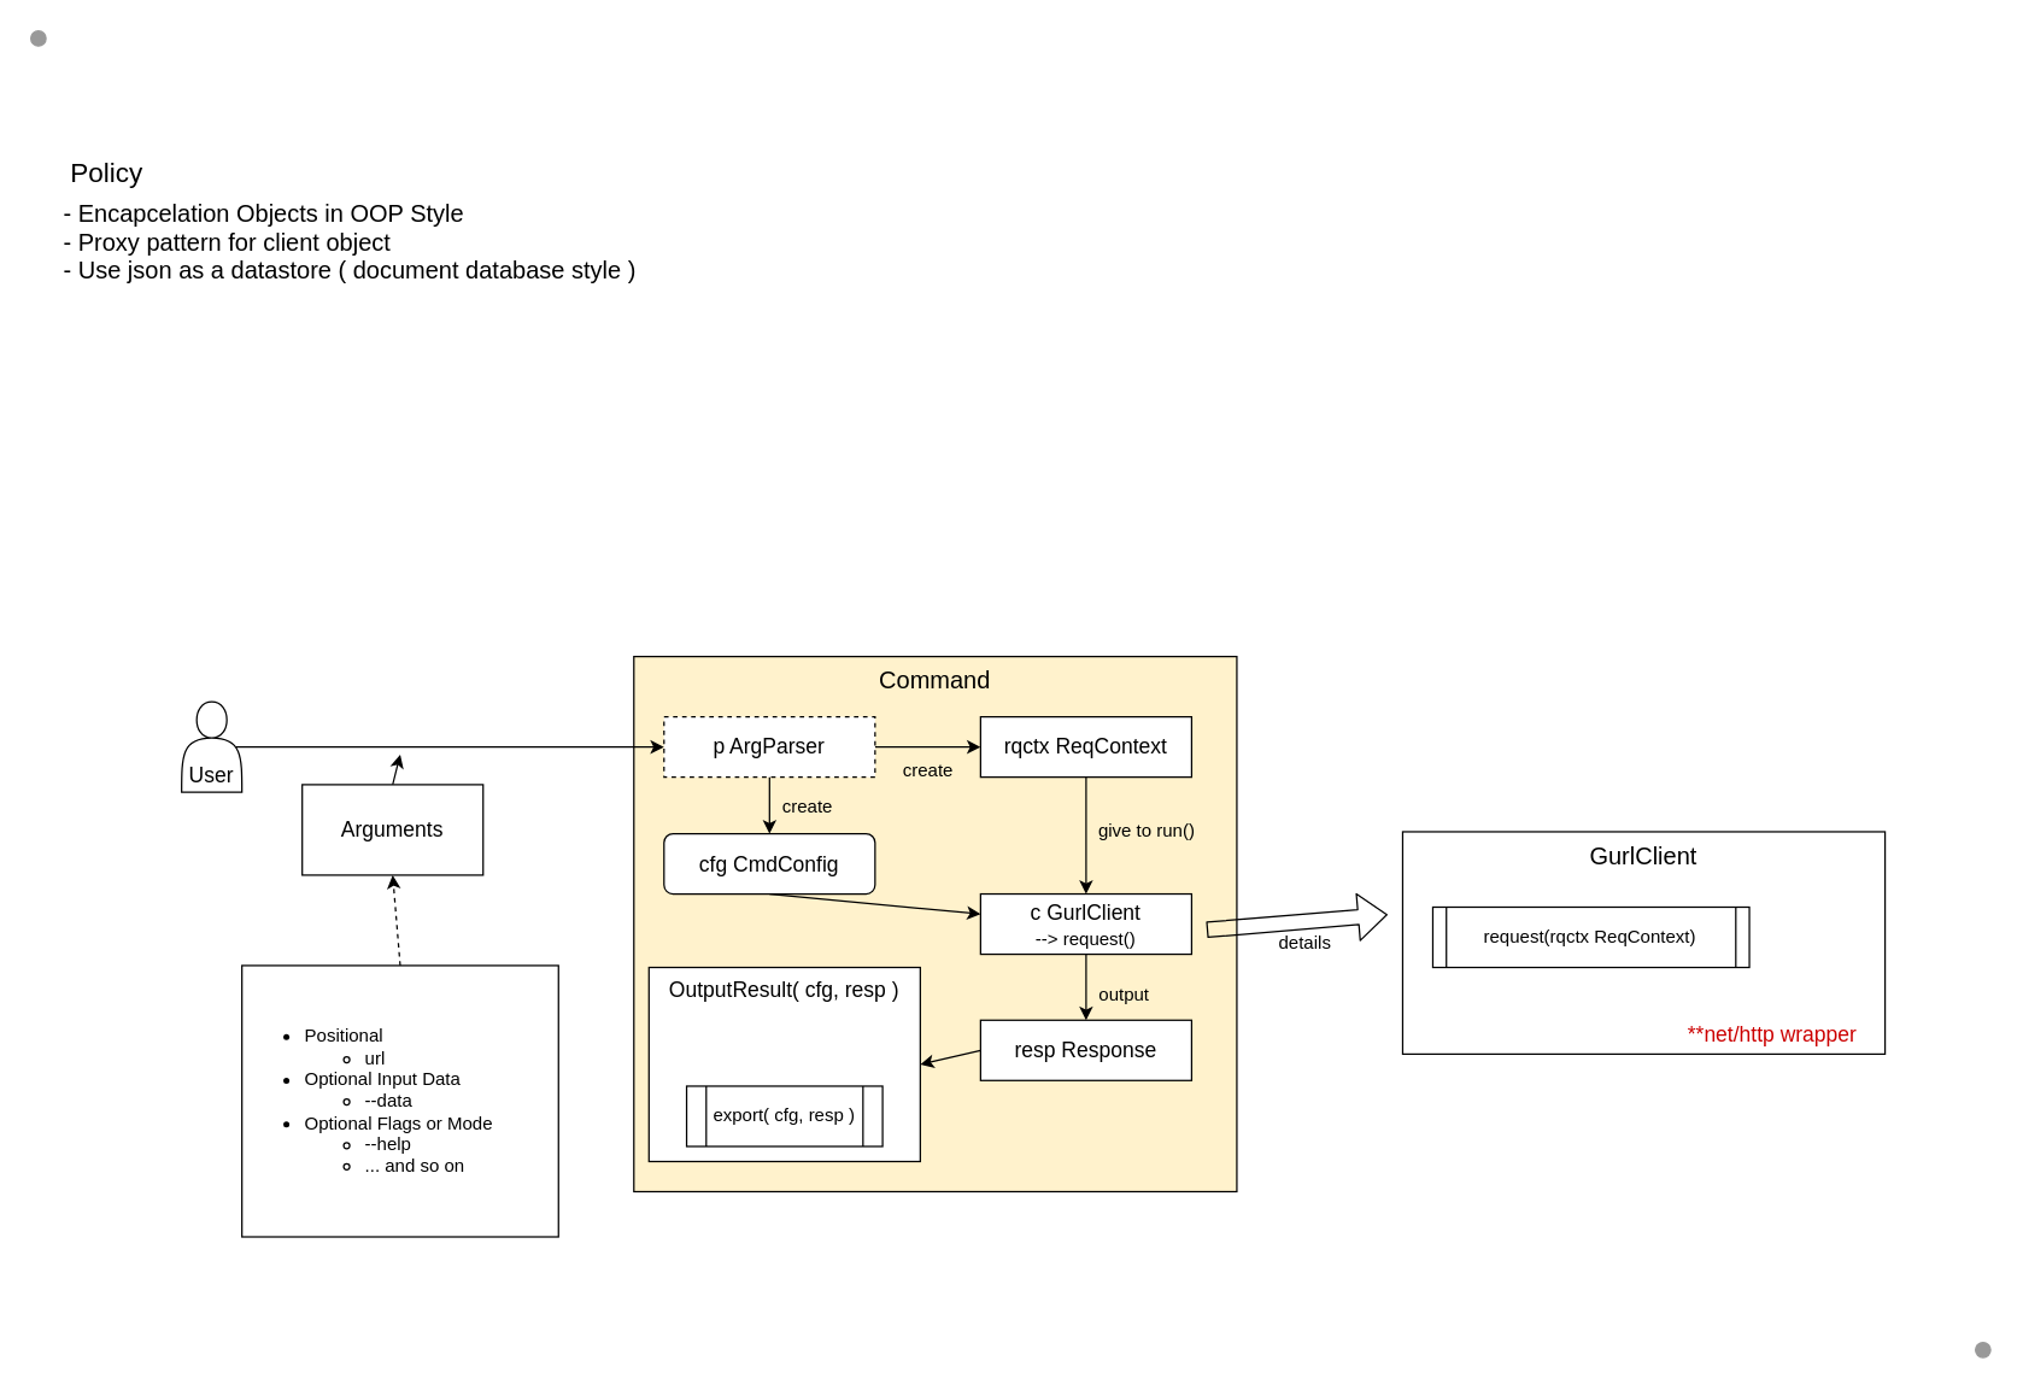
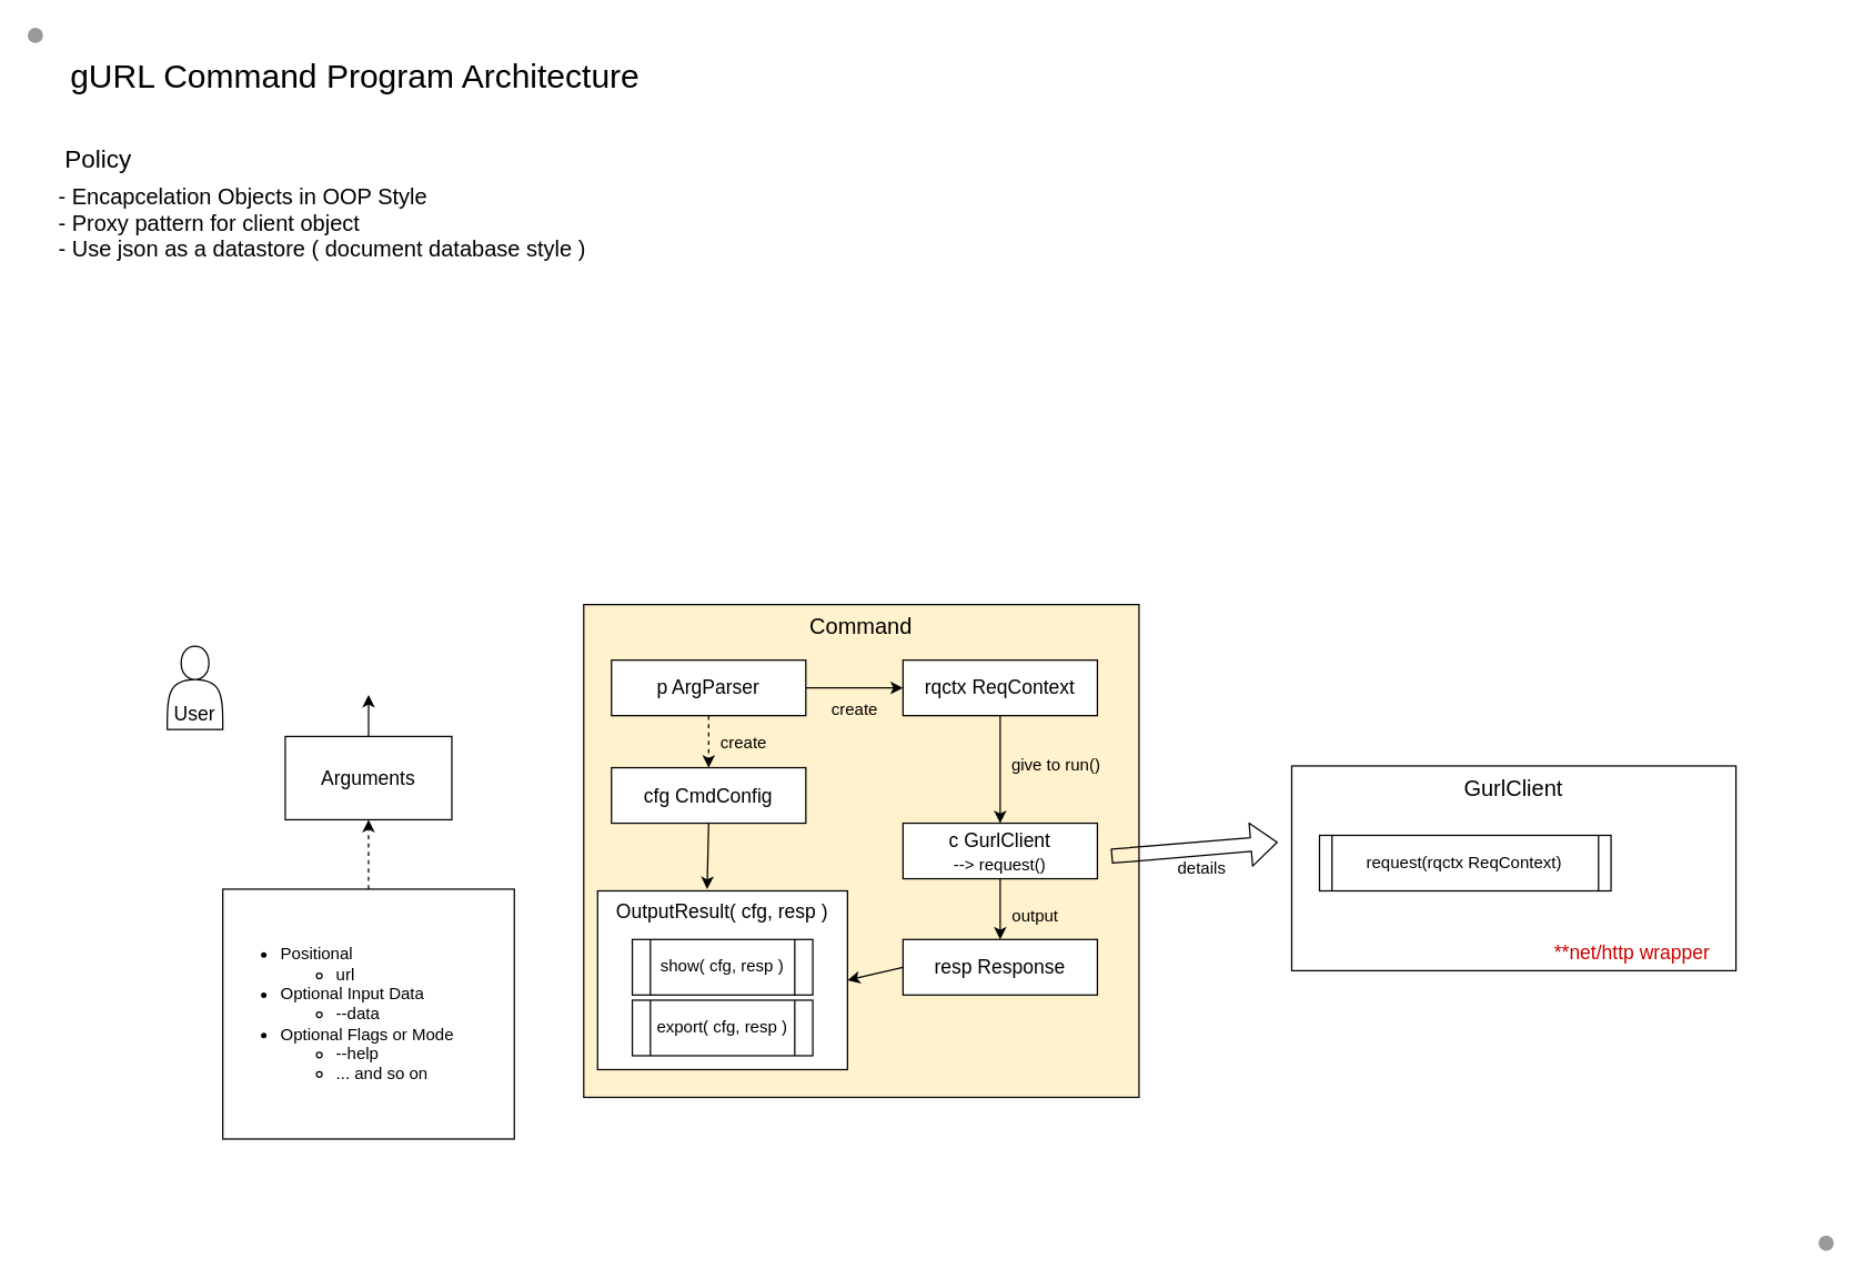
  <mxCell id="0" />
  <mxCell id="1" parent="0" />
  <mxCell id="2" value="Policy" style="text;html=1;align=center;verticalAlign=middle;resizable=0;points=[];autosize=1;strokeColor=none;fillColor=none;fontSize=18;" parent="1" vertex="1"><mxGeometry x="40" y="100" width="60" height="30" as="geometry" /></mxCell>
+ <mxCell id="3" value="gURL Command Program Architecture" style="text;html=1;align=center;verticalAlign=middle;resizable=0;points=[];autosize=1;strokeColor=none;fillColor=none;fontSize=24;" parent="1" vertex="1"><mxGeometry x="40" y="40" width="430" height="30" as="geometry" /></mxCell>
  <mxCell id="4" value="- Encapcelation Objects in OOP Style&lt;br&gt;- Proxy pattern for client object&lt;br&gt;- Use json as a datastore ( document database style )" style="text;html=1;align=left;verticalAlign=middle;resizable=0;points=[];autosize=1;strokeColor=none;fillColor=none;fontSize=16;" parent="1" vertex="1"><mxGeometry x="40" y="130" width="400" height="60" as="geometry" /></mxCell>
  <mxCell id="5" value="User" style="shape=actor;whiteSpace=wrap;html=1;fontSize=14;verticalAlign=bottom;" parent="1" vertex="1"><mxGeometry x="120" y="465" width="40" height="60" as="geometry" /></mxCell>
  <mxCell id="6" style="edgeStyle=none;html=1;exitX=0.5;exitY=0;exitDx=0;exitDy=0;fontSize=14;" parent="1" source="7" edge="1"><mxGeometry relative="1" as="geometry"><mxPoint x="265" y="500" as="targetPoint" /></mxGeometry></mxCell>
- <mxCell id="7" value="Arguments" style="whiteSpace=wrap;html=1;fontSize=14;" parent="1" vertex="1"><mxGeometry x="200" y="520" width="120" height="60" as="geometry" /></mxCell>
+ <mxCell id="7" value="Arguments" style="whiteSpace=wrap;html=1;fontSize=14;" parent="1" vertex="1"><mxGeometry x="205" y="530" width="120" height="60" as="geometry" /></mxCell>
  <mxCell id="8" style="edgeStyle=none;html=1;exitX=0.5;exitY=0;exitDx=0;exitDy=0;entryX=0.5;entryY=1;entryDx=0;entryDy=0;fontSize=12;dashed=1;" parent="1" source="9" target="7" edge="1"><mxGeometry relative="1" as="geometry" /></mxCell>
  <mxCell id="9" value="&lt;blockquote style=&quot;margin: 0px 0px 0px 40px ; border: none ; padding: 0px ; font-size: 12px&quot;&gt;&lt;/blockquote&gt;&lt;ul&gt;&lt;li style=&quot;font-size: 12px&quot;&gt;Positional&lt;/li&gt;&lt;ul style=&quot;font-size: 12px&quot;&gt;&lt;li style=&quot;font-size: 12px&quot;&gt;url&lt;/li&gt;&lt;/ul&gt;&lt;li style=&quot;font-size: 12px&quot;&gt;Optional Input Data&lt;/li&gt;&lt;ul style=&quot;font-size: 12px&quot;&gt;&lt;li style=&quot;font-size: 12px&quot;&gt;--data&lt;/li&gt;&lt;/ul&gt;&lt;li&gt;Optional Flags or Mode&lt;/li&gt;&lt;ul style=&quot;font-size: 12px&quot;&gt;&lt;li style=&quot;font-size: 12px&quot;&gt;--help&lt;/li&gt;&lt;li style=&quot;font-size: 12px&quot;&gt;... and so on&lt;/li&gt;&lt;/ul&gt;&lt;/ul&gt;" style="whiteSpace=wrap;html=1;fontSize=12;align=left;" parent="1" vertex="1"><mxGeometry x="160" y="640" width="210" height="180" as="geometry" /></mxCell>
  <mxCell id="10" value="" style="ellipse;whiteSpace=wrap;html=1;aspect=fixed;fontSize=14;fontColor=#000000;fillColor=#999999;strokeColor=#999999;" parent="1" vertex="1"><mxGeometry width="10" height="10" as="geometry" x="20" y="20" /></mxCell>
  <mxCell id="11" value="" style="ellipse;whiteSpace=wrap;html=1;aspect=fixed;fontSize=14;fontColor=#000000;fillColor=#999999;strokeColor=#999999;" parent="1" vertex="1"><mxGeometry x="1310" y="890" width="10" height="10" as="geometry" /></mxCell>
  <mxCell id="12" value="Command" style="whiteSpace=wrap;html=1;fontSize=16;verticalAlign=top;fillColor=#fff2cc;" vertex="1" parent="1"><mxGeometry x="420" y="435" width="400" height="355" as="geometry" /></mxCell>
  <mxCell id="13" style="edgeStyle=none;html=1;exitX=1;exitY=0.5;exitDx=0;exitDy=0;fontSize=12;entryX=0;entryY=0.5;entryDx=0;entryDy=0;entryPerimeter=0;" edge="1" parent="1" source="14" target="26"><mxGeometry relative="1" as="geometry"><mxPoint x="630" y="495" as="targetPoint" /></mxGeometry></mxCell>
- <mxCell id="14" value="p ArgParser" style="whiteSpace=wrap;html=1;fontSize=14;dashed=1;" vertex="1" parent="1"><mxGeometry x="440" y="475" width="140" height="40" as="geometry" /></mxCell>
+ <mxCell id="14" value="p ArgParser" style="whiteSpace=wrap;html=1;fontSize=14;" vertex="1" parent="1"><mxGeometry x="440" y="475" width="140" height="40" as="geometry" /></mxCell>
  <mxCell id="15" style="edgeStyle=none;html=1;exitX=0.5;exitY=1;exitDx=0;exitDy=0;entryX=0.5;entryY=0;entryDx=0;entryDy=0;fontSize=12;" edge="1" parent="1" source="16" target="18"><mxGeometry relative="1" as="geometry" /></mxCell>
  <mxCell id="16" value="c GurlClient&lt;br&gt;&lt;font style=&quot;font-size: 12px&quot;&gt;--&amp;gt; request()&lt;/font&gt;" style="whiteSpace=wrap;html=1;fontSize=14;" vertex="1" parent="1"><mxGeometry x="650" y="592.5" width="140" height="40" as="geometry" /></mxCell>
  <mxCell id="17" style="edgeStyle=none;html=1;exitX=0;exitY=0.5;exitDx=0;exitDy=0;entryX=1;entryY=0.5;entryDx=0;entryDy=0;fontSize=12;" edge="1" parent="1" source="18" target="34"><mxGeometry relative="1" as="geometry" /></mxCell>
  <mxCell id="18" value="resp Response" style="whiteSpace=wrap;html=1;fontSize=14;verticalAlign=middle;" vertex="1" parent="1"><mxGeometry x="650" y="676.25" width="140" height="40" as="geometry" /></mxCell>
  <mxCell id="19" value="create" style="text;html=1;align=center;verticalAlign=middle;resizable=0;points=[];autosize=1;strokeColor=none;fillColor=none;fontSize=12;" vertex="1" parent="1"><mxGeometry x="590" y="501" width="50" height="20" as="geometry" /></mxCell>
  <mxCell id="20" value="GurlClient" style="whiteSpace=wrap;html=1;fontSize=16;verticalAlign=top;" vertex="1" parent="1"><mxGeometry x="930" y="551.25" width="320" height="147.5" as="geometry" /></mxCell>
  <mxCell id="21" value="" style="shape=flexArrow;endArrow=classic;html=1;fontSize=12;" edge="1" parent="1"><mxGeometry width="50" height="50" relative="1" as="geometry"><mxPoint x="800" y="616.25" as="sourcePoint" /><mxPoint x="920" y="606.25" as="targetPoint" /></mxGeometry></mxCell>
  <mxCell id="22" value="details" style="text;html=1;align=center;verticalAlign=middle;resizable=0;points=[];autosize=1;strokeColor=none;fillColor=none;fontSize=12;" vertex="1" parent="1"><mxGeometry x="840" y="615" width="50" height="20" as="geometry" /></mxCell>
  <mxCell id="23" value="request(rqctx ReqContext)" style="shape=process;whiteSpace=wrap;html=1;backgroundOutline=1;fontSize=12;size=0.045;" vertex="1" parent="1"><mxGeometry x="950" y="601.25" width="210" height="40" as="geometry" /></mxCell>
  <mxCell id="24" value="**net/http wrapper" style="text;html=1;align=center;verticalAlign=middle;resizable=0;points=[];autosize=1;strokeColor=none;fillColor=none;fontSize=14;fontColor=#CC0000;" vertex="1" parent="1"><mxGeometry x="1110" y="676.25" width="130" height="20" as="geometry" /></mxCell>
  <mxCell id="25" style="edgeStyle=none;html=1;exitX=0.5;exitY=1;exitDx=0;exitDy=0;entryX=0.5;entryY=0;entryDx=0;entryDy=0;fontSize=12;" edge="1" parent="1" source="26" target="16"><mxGeometry relative="1" as="geometry" /></mxCell>
  <mxCell id="26" value="rqctx ReqContext" style="whiteSpace=wrap;html=1;fontSize=14;" vertex="1" parent="1"><mxGeometry x="650" y="475" width="140" height="40" as="geometry" /></mxCell>
  <mxCell id="27" value="output" style="text;html=1;align=center;verticalAlign=middle;resizable=0;points=[];autosize=1;strokeColor=none;fillColor=none;fontSize=12;" vertex="1" parent="1"><mxGeometry x="720" y="650" width="50" height="20" as="geometry" /></mxCell>
  <mxCell id="28" value="give to run()" style="text;html=1;align=center;verticalAlign=middle;resizable=0;points=[];autosize=1;strokeColor=none;fillColor=none;fontSize=12;" vertex="1" parent="1"><mxGeometry x="720" y="541" width="80" height="20" as="geometry" /></mxCell>
- <mxCell id="29" style="edgeStyle=none;html=1;exitX=0.5;exitY=1;exitDx=0;exitDy=0;fontSize=12;" edge="1" parent="1" source="30" target="16"><mxGeometry relative="1" as="geometry" /></mxCell>
- <mxCell id="30" value="cfg CmdConfig" style="whiteSpace=wrap;html=1;fontSize=14;rounded=1;" vertex="1" parent="1"><mxGeometry x="440" y="552.5" width="140" height="40" as="geometry" /></mxCell>
- <mxCell id="31" style="edgeStyle=none;html=1;exitX=0.5;exitY=1;exitDx=0;exitDy=0;fontSize=12;" edge="1" parent="1" source="14" target="30"><mxGeometry relative="1" as="geometry"><mxPoint x="590" y="505" as="sourcePoint" /><mxPoint x="660" y="505" as="targetPoint" /></mxGeometry></mxCell>
+ <mxCell id="29" style="edgeStyle=none;html=1;exitX=0.5;exitY=1;exitDx=0;exitDy=0;entryX=0.438;entryY=-0.01;entryDx=0;entryDy=0;entryPerimeter=0;fontSize=12;" edge="1" parent="1" source="30" target="34"><mxGeometry relative="1" as="geometry" /></mxCell>
+ <mxCell id="30" value="cfg CmdConfig" style="whiteSpace=wrap;html=1;fontSize=14;" vertex="1" parent="1"><mxGeometry x="440" y="552.5" width="140" height="40" as="geometry" /></mxCell>
+ <mxCell id="31" style="edgeStyle=none;html=1;exitX=0.5;exitY=1;exitDx=0;exitDy=0;fontSize=12;dashed=1;" edge="1" parent="1" source="14" target="30"><mxGeometry relative="1" as="geometry"><mxPoint x="590" y="505" as="sourcePoint" /><mxPoint x="660" y="505" as="targetPoint" /></mxGeometry></mxCell>
  <mxCell id="32" value="create" style="text;html=1;align=center;verticalAlign=middle;resizable=0;points=[];autosize=1;strokeColor=none;fillColor=none;fontSize=12;" vertex="1" parent="1"><mxGeometry x="510" y="525" width="50" height="20" as="geometry" /></mxCell>
- <mxCell id="33" style="edgeStyle=none;html=1;exitX=0.9;exitY=0.5;exitDx=0;exitDy=0;exitPerimeter=0;entryX=0;entryY=0.5;entryDx=0;entryDy=0;fontSize=14;" parent="1" source="5" target="14" edge="1"><mxGeometry relative="1" as="geometry"><mxPoint x="410" y="495" as="targetPoint" /></mxGeometry></mxCell>
  <mxCell id="34" value="OutputResult( cfg, resp )" style="whiteSpace=wrap;html=1;fontSize=14;verticalAlign=top;" vertex="1" parent="1"><mxGeometry x="430" y="641.25" width="180" height="128.75" as="geometry" /></mxCell>
+ <mxCell id="35" value="show( cfg, resp )" style="shape=process;whiteSpace=wrap;html=1;backgroundOutline=1;fontSize=12;" vertex="1" parent="1"><mxGeometry x="455" y="676.25" width="130" height="40" as="geometry" /></mxCell>
  <mxCell id="36" value="export( cfg, resp )" style="shape=process;whiteSpace=wrap;html=1;backgroundOutline=1;fontSize=12;" vertex="1" parent="1"><mxGeometry x="455" y="720" width="130" height="40" as="geometry" /></mxCell>
